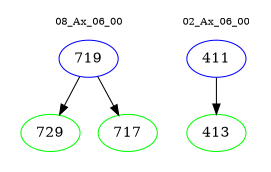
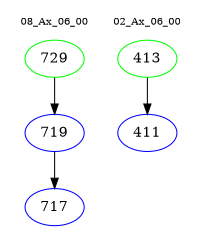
  digraph {
    node [color=blue]
    edge [color=black]
    n1 [color=green label=729]
    n2 [label=719]
-   n3 [color=green label=717]
+   n3 [label=717]
    n4 [color=green label=413]
    n5 [label=411]
    subgraph cluster_1 {
      color=white
      fontsize=10
      label="08_Ax_06_00"
      n1
      n2
      n3
    }
    subgraph cluster_2 {
      color=white
      fontsize=10
      label="02_Ax_06_00"
      n4
      n5
    }
-   n2 -> n1
+   n1 -> n2
    n2 -> n3
-   n5 -> n4
+   n4 -> n5
  }
